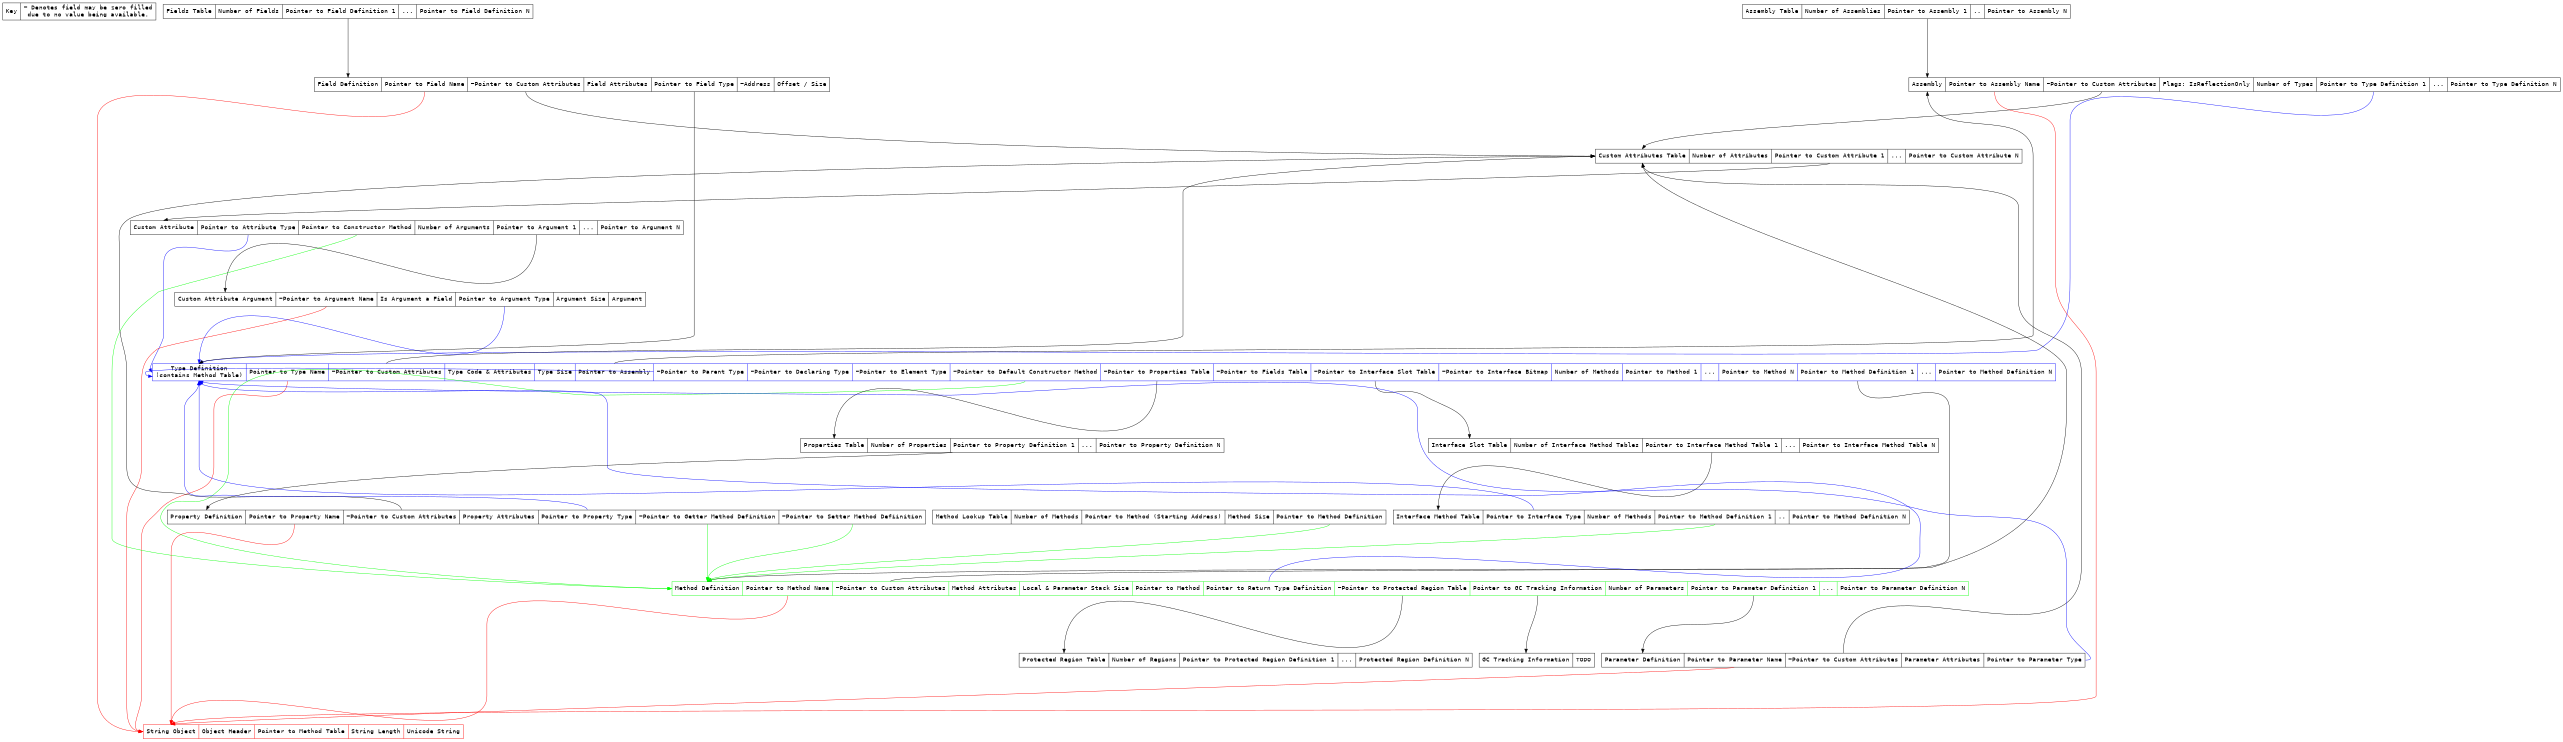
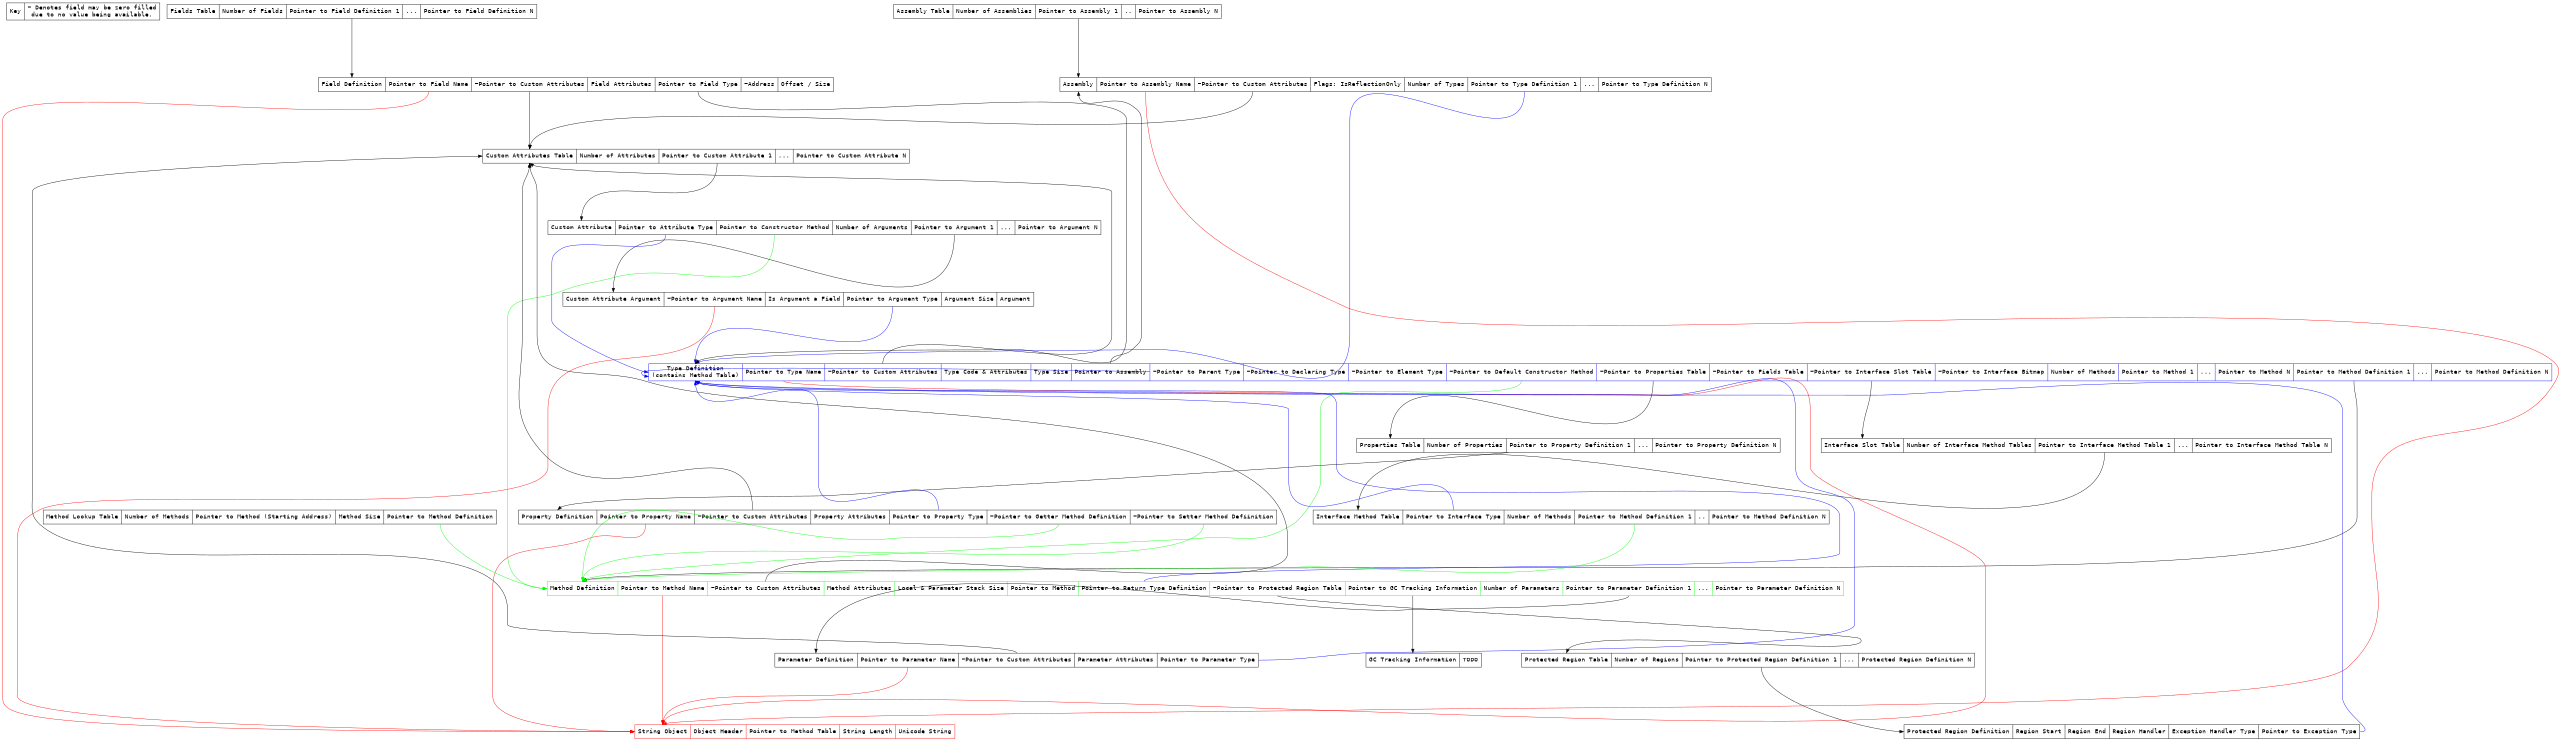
  digraph {
    fontname="DejaVu Sans Mono"
    rankdir=TB
    node [fontname="DejaVu Sans Mono" fontsize=16 shape=record]
    edge [fontname="DejaVu Sans Mono" headport=f0 minlen=4 tailport=f2]
    n1 [label="<f0>Key|<f1>~ Denotes field may be zero filled\ndue to no value being available."]
    n2 [color=red label="<f0>String Object|<f1>Object Header|<f2>Pointer to Method Table|<f3>String Length|<f4>Unicode String"]
    n3 [label="<f0>Assembly Table|<f1>Number of Assemblies|<f2>Pointer to Assembly 1|..|Pointer to Assembly N"]
    n4 [label="<f0>Assembly|<f1>Pointer to Assembly Name|<f2>~Pointer to Custom Attributes|<f3>Flags: IsReflectionOnly|<f4>Number of Types|<f5>Pointer to Type  Definition 1|...|Pointer to Type  Definition N"]
    n5 [label="<f0>Custom Attributes Table|<f1>Number of Attributes|<f2>Pointer to Custom Attribute 1|...|Pointer to Custom Attribute N"]
    n6 [color=blue label="<f0>Type Definition\n(contains Method Table)|<f1>Pointer to Type Name|<f2>~Pointer to Custom Attributes|<f3>Type Code & Attributes|<f4>Type Size|<f5>Pointer to Assembly|<f6>~Pointer to Parent Type|<f7>~Pointer to Declaring Type|<f8>~Pointer to Element Type|<f9>~Pointer to Default Constructor Method|<f10>~Pointer to Properties Table|<f11>~Pointer to Fields Table|<f12>~Pointer to Interface Slot Table|<f13>~Pointer to Interface Bitmap|<f14>Number of Methods|<f15>Pointer to Method 1|...|Pointer to Method N|<f16>Pointer to Method Definition 1|...|Pointer to Method Definition N"]
    n7 [label="<f0>Custom Attribute|<f1>Pointer to Attribute Type|<f2>Pointer to Constructor Method|<f3>Number of Arguments|<f4>Pointer to Argument 1|...|Pointer to Argument N"]
    n8 [color=green label="<f0>Method Definition|<f1>Pointer to Method Name|<f2>~Pointer to Custom Attributes|<f3>Method Attributes|<f4>Local & Parameter Stack Size|<f5>Pointer to Method|<f6>Pointer to Return Type Definition|<f7>~Pointer to Protected Region Table|<f8>Pointer to GC Tracking Information|<f9>Number of Parameters|<f10>Pointer to Parameter Definition 1|...|Pointer to Parameter Definition N"]
    n9 [label="<f0>Properties Table|<f1>Number of Properties|<f1>Pointer to Property Definition 1|...|Pointer to Property Definition N"]
    n10 [label="<f0>Interface Slot Table|<f1>Number of Interface Method Tables|<f2>Pointer to Interface Method Table 1|...|Pointer to Interface Method Table N"]
    n11 [label="<f0>Custom Attribute Argument|<f1>~Pointer to Argument Name|<f2>Is Argument a Field|<f3>Pointer to Argument Type|<f4>Argument Size|<f3>Argument"]
    n12 [label="<f0>Protected Region Table|<f1>Number of Regions|<f2>Pointer to Protected Region Definition 1|...|Protected Region Definition N"]
    n13 [label="<f0>GC Tracking Information|TODO"]
    n14 [label="<f0>Parameter Definition|<f1>Pointer to Parameter Name|<f2>~Pointer to Custom Attributes|<f3>Parameter Attributes|<f4>Pointer to Parameter Type"]
    n15 [label="<f0>Property Definition|<f1>Pointer to Property Name|<f2>~Pointer to Custom Attributes|<f3>Property Attributes|<f4>Pointer to Property Type|<f5>~Pointer to Getter Method Definition|<f6>~Pointer to Setter Method Defiinition"]
    n16 [label="<f0>Fields Table|<f1>Number of Fields|<f1>Pointer to Field Definition 1|...|Pointer to Field Definition N"]
    n17 [label="<f0>Field Definition|<f1>Pointer to Field Name|<f2>~Pointer to Custom Attributes|<f3>Field Attributes|<f4>Pointer to Field Type|<f5>~Address|<f6>Offset / Size"]
    n18 [label="<f0>Interface Method Table|<f1>Pointer to Interface Type|<f2>Number of Methods|<f3>Pointer to Method Definition 1|..|Pointer to Method Definition N"]
+   n19 [label="<f0>Protected Region Definition|<f1>Region Start|<f2>Region End|<f3>Region Handler|<f4>Exception Handler Type|<f5>Pointer to Exception Type"]
    n20 [label="<f0>Method Lookup Table|Number of Methods|<f1>Pointer to Method (Starting Address)|<f2>Method Size|<f3>Pointer to Method Definition"]
    n3 -> n4
    n4 -> n2 [color=red tailport=f1]
    n4 -> n5
    n4 -> n6 [color=blue tailport=f5]
    n5 -> n7
    n6 -> n2 [color=red tailport=f1]
    n6 -> n4 [tailport=f5]
    n6 -> n5
    n6 -> n6 [color=blue tailport=f6]
    n6 -> n8 [color=green tailport=f9]
    n6 -> n8 [tailport=f16]
    n6 -> n9 [tailport=f10]
    n6 -> n10 [tailport=f12]
    n7 -> n6 [color=blue tailport=f1]
    n7 -> n8 [color=green]
    n7 -> n11 [tailport=f4]
    n8 -> n2 [color=red tailport=f1]
    n8 -> n5
    n8 -> n6 [color=blue tailport=f6]
    n8 -> n12 [tailport=f7]
    n8 -> n13 [tailport=f8]
    n8 -> n14 [tailport=f10]
    n9 -> n15
    n10 -> n18
    n11 -> n2 [color=red tailport=f1]
    n11 -> n6 [color=blue tailport=f3]
+   n12 -> n19
    n14 -> n2 [color=red tailport=f1]
    n14 -> n5
    n14 -> n6 [color=blue tailport=f4]
    n15 -> n2 [color=red tailport=f1]
    n15 -> n5
    n15 -> n6 [color=blue tailport=f4]
    n15 -> n8 [color=green tailport=f5]
    n15 -> n8 [color=green tailport=f6]
    n16 -> n17
    n17 -> n2 [color=red tailport=f1]
    n17 -> n5
    n17 -> n6 [color=black tailport=f4]
    n18 -> n6 [color=blue tailport=f1]
    n18 -> n8 [color=green tailport=f3]
+   n19 -> n6 [color=blue tailport=f5]
    n20 -> n8 [color=green tailport=f3]
  }
